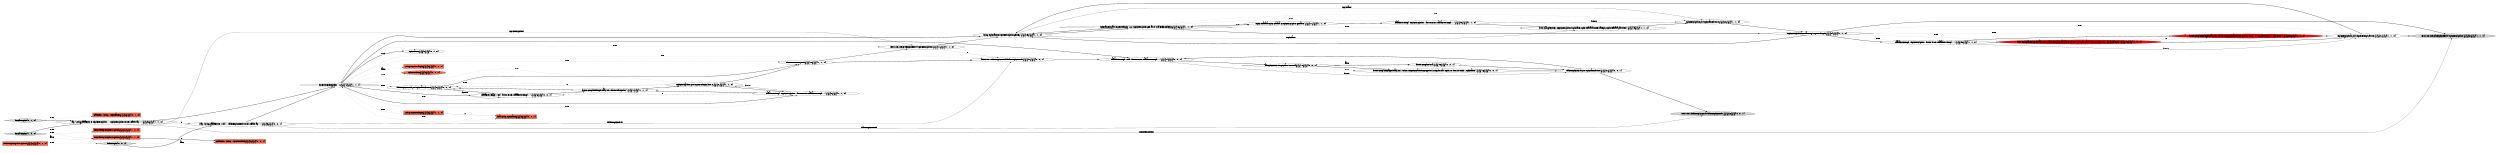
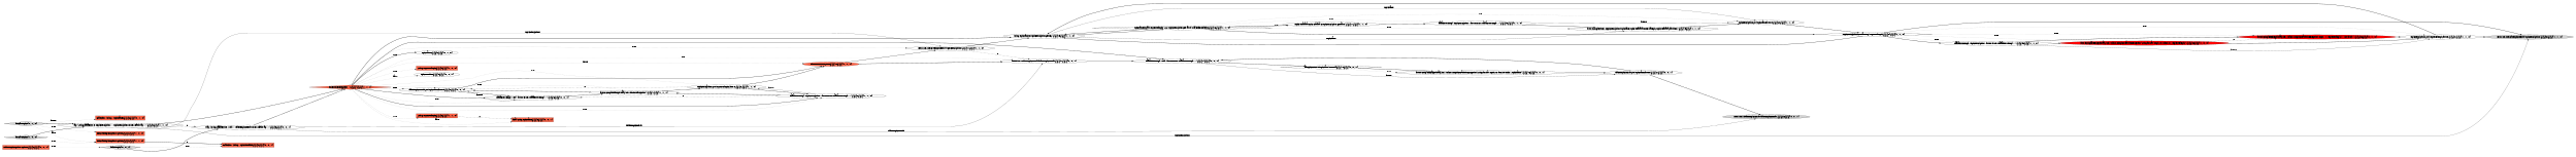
  digraph {
    rankdir=LR
    node [fillcolor=white shape=ellipse style=filled]
    edge [style=bold]
    n1 [fillcolor=lightgray label="describeTopics['0', '1', '0']" shape=diamond]
    n2 [fillcolor=tomato label="DescribeTopicsOptions options@@@2@@@['1', '1', '0']" shape=box]
    n3 [label="Map<String,KafkaFuture<TopicDescription>> topicDescriptions = new HashMap<>()@@@3@@@['1', '1', '0']"]
    n4 [fillcolor=tomato label="Collection<String> topicNames@@@2@@@['0', '1', '0']" shape=box]
    n5 [fillcolor=tomato label="Collection<String> topicsToDelete@@@2@@@['0', '0', '1']" shape=box]
    n6 [label="Map<String,KafkaFuture<Void>> deleteTopicsResult = new HashMap<>()@@@3@@@['0', '0', '1']"]
-   n7 [label="timeoutNextRequests > 0@@@4@@@['1', '1', '1']" shape=diamond]
+   n7 [fillcolor=tomato label="timeoutNextRequests > 0@@@4@@@['1', '1', '1']" shape=diamond]
    n8 [fillcolor=lightgray label="return new DescribeTopicsResult(topicDescriptions)@@@30@@@['1', '1', '0']"]
    n9 [label="return new DescribeTopicsResult(topicDescriptions)@@@11@@@['1', '1', '0']"]
    n10 [label="future.complete(new TopicDescription(topicName,topicMetadata.isInternalTopic,topicMetadata.partitions))@@@19@@@['1', '1', '0']"]
    n11 [label="topicDescriptions.put(topicName,future)@@@20@@@['1', '1', '0']"]
    n12 [label="!topicDescriptions.containsKey(requestedTopic)@@@24@@@['1', '1', '0']" shape=diamond]
    n13 [fillcolor=lightgray label="deleteTopics['0', '0', '1']" shape=diamond]
    n14 [fillcolor=lightgray label="return new DeleteTopicsResult(deleteTopicsResult)@@@23@@@['0', '0', '1']"]
    n15 [label="return new DeleteTopicsResult(deleteTopicsResult)@@@11@@@['0', '0', '1']"]
    n16 [fillcolor=tomato label="DeleteTopicsOptions options@@@2@@@['0', '0', '1']" shape=box]
    n17 [label="deleteTopicsResult.put(topicName,future)@@@8@@@['0', '0', '1']"]
-   n18 [label="--timeoutNextRequests@@@10@@@['1', '1', '1']"]
+   n18 [fillcolor=tomato label="--timeoutNextRequests@@@10@@@['1', '1', '1']"]
    n19 [label="KafkaFutureImpl<Void> future = new KafkaFutureImpl<>()@@@6@@@['0', '0', '1']"]
    n20 [label="future.completeExceptionally(new TimeoutException())@@@7@@@['1', '1', '1']"]
    n21 [label="KafkaFutureImpl<TopicDescription> future = new KafkaFutureImpl<>()@@@6@@@['1', '1', '0']"]
    n22 [label="topicDescriptions.put(requestedTopic,future)@@@8@@@['1', '1', '0']"]
    n23 [fillcolor=tomato label="DescribeTopicsOptions options@@@2@@@['1', '0', '0']" shape=box]
    n24 [label="KafkaFutureImpl<Void> future = new KafkaFutureImpl<>()@@@14@@@['0', '0', '1']"]
    n25 [label="deleteTopicsResult.put(topicName,future)@@@21@@@['0', '0', '1']"]
    n26 [label="allTopics.remove(topicName) == null@@@15@@@['0', '0', '1']" shape=diamond]
    n27 [label="future.completeExceptionally(new UnknownTopicOrPartitionException(String.format(\"Topic %s does not exist.\",topicName)))@@@16@@@['0', '0', '1']"]
-   n28 [label="future.complete(null)@@@19@@@['0', '0', '1']"]
    n29 [label="topicNames@@@5@@@['0', '1', '0']"]
    n30 [label="String topicName = topicDescription.getKey()@@@15@@@['1', '1', '0']"]
    n31 [fillcolor=tomato label="final String topicName@@@5@@@['0', '0', '1']" shape=box]
    n32 [fillcolor=tomato label="String requestedTopic@@@5@@@['1', '0', '0']" shape=box]
    n33 [fillcolor=tomato label="String requestedTopic@@@5@@@['1', '1', '0']" shape=box]
-   n34 [fillcolor=tomato label="topicsToDelete@@@5@@@['0', '0', '1']"]
+   n34 [label="topicsToDelete@@@5@@@['0', '0', '1']"]
    n35 [fillcolor=red label="future.completeExceptionally(new UnknownTopicOrPartitionException(\"Topic \" + requestedTopic + \" not found.\"))@@@26@@@['0', '1', '0']"]
    n36 [label="topicDescriptions.put(requestedTopic,future)@@@27@@@['1', '1', '0']"]
    n37 [label="topicName.equals(requestedTopic) && !topicDescription.getValue().markedForDeletion@@@16@@@['1', '1', '0']" shape=diamond]
    n38 [label="TopicMetadata topicMetadata = topicDescription.getValue()@@@17@@@['1', '1', '0']"]
    n39 [label="KafkaFutureImpl<TopicDescription> future = new KafkaFutureImpl<>()@@@18@@@['1', '1', '0']"]
    n40 [fillcolor=red label="future.completeExceptionally(new UnknownTopicOrPartitionException(String.format(\"Topic %s unknown.\",requestedTopic)))@@@26@@@['1', '0', '0']"]
    n41 [label="KafkaFutureImpl<TopicDescription> future = new KafkaFutureImpl<>()@@@25@@@['1', '1', '0']"]
    n42 [fillcolor=lightgray label="describeTopics['1', '0', '0']" shape=diamond]
-   n1 -> n2 [label=true style=dotted]
+   n1 -> n2 [label=false style=dotted]
    n1 -> n3
-   n1 -> n4 [label=true style=dotted]
+   n1 -> n4 [label=future style=dotted]
    n2 -> n5 [label=0]
    n3 -> n6 [label=0 style=dashed]
    n3 -> n7
    n3 -> n8 [label=topicDescriptions style=solid]
    n3 -> n9 [label=topicDescriptions style=solid]
    n6 -> n7
    n6 -> n14 [label=deleteTopicsResult style=solid]
    n6 -> n15 [label=deleteTopicsResult style=solid]
    n7 -> n9 [label=true style=dotted]
    n7 -> n15 [label=true style=dotted]
    n7 -> n17 [label=true style=dotted]
-   n7 -> n18 [label=true style=dotted]
+   n7 -> n18 [label=future style=dotted]
    n7 -> n19
    n7 -> n19 [label=true style=dotted]
    n7 -> n20 [label=true style=dotted]
    n7 -> n21
    n7 -> n21 [label=true style=dotted]
    n7 -> n22 [label=true style=dotted]
    n7 -> n24
    n7 -> n29 [label=true]
    n7 -> n30
-   n7 -> n31 [label=true style=dotted]
-   n7 -> n32 [label=false style=dotted]
-   n33 -> n7 [label=true style=dotted]
-   n7 -> n34 [label=true style=dotted]
+   n7 -> n31 [label=false style=dotted]
+   n7 -> n32 [label=true style=dotted]
+   n7 -> n33 [label=true style=dotted]
+   n7 -> n34 [label=false style=dotted]
    n9 -> n15 [label=0 style=dashed]
    n9 -> n30
    n10 -> n11
    n11 -> n12
    n12 -> n8
    n12 -> n30
    n12 -> n35 [label=true style=dotted]
    n12 -> n36 [label=true style=dotted]
    n12 -> n40 [label=true style=dotted]
    n12 -> n41
    n12 -> n41 [label=true style=dotted]
-   n13 -> n5 [label=false style=dotted]
+   n13 -> n5 [label=true style=dotted]
    n13 -> n6
    n15 -> n24
    n16 -> n13 [label=true style=dotted]
    n17 -> n18
    n17 -> n19
    n18 -> n9
    n18 -> n15
    n19 -> n17 [label=future style=solid]
    n19 -> n20
    n20 -> n17
    n20 -> n22
    n21 -> n19 [label=0 style=dashed]
    n21 -> n20
    n21 -> n22 [label=future style=solid]
    n22 -> n17 [label=0 style=dashed]
    n22 -> n18
    n22 -> n21
    n24 -> n25 [label=future style=solid]
    n24 -> n26
    n25 -> n14
    n25 -> n24
    n26 -> n27
    n26 -> n27 [label=true style=dotted]
-   n26 -> n28
-   n26 -> n28 [label=false style=dotted]
    n27 -> n25
-   n28 -> n25
    n30 -> n10 [label=topicName style=solid]
    n30 -> n11 [label=topicName style=solid]
    n30 -> n37
    n33 -> n31 [label=0 style=dashed]
    n35 -> n36
    n36 -> n8
    n36 -> n30
    n37 -> n10 [label=true style=dotted]
    n37 -> n11 [label=true style=dotted]
    n37 -> n12
    n37 -> n30
    n37 -> n38 [label=true style=dotted]
    n37 -> n38
    n37 -> n39 [label=true style=dotted]
    n38 -> n39
    n39 -> n10
    n39 -> n11 [label=future style=solid]
    n40 -> n35 [label=0 style=dashed]
    n40 -> n36
    n41 -> n35
    n41 -> n36 [label=future style=solid]
    n41 -> n40
-   n42 -> n2 [label=false style=dotted]
+   n42 -> n2 [label=true style=dotted]
    n42 -> n3
-   n42 -> n23 [label=true style=dotted]
+   n1 -> n23 [label=true style=dotted]
  }
